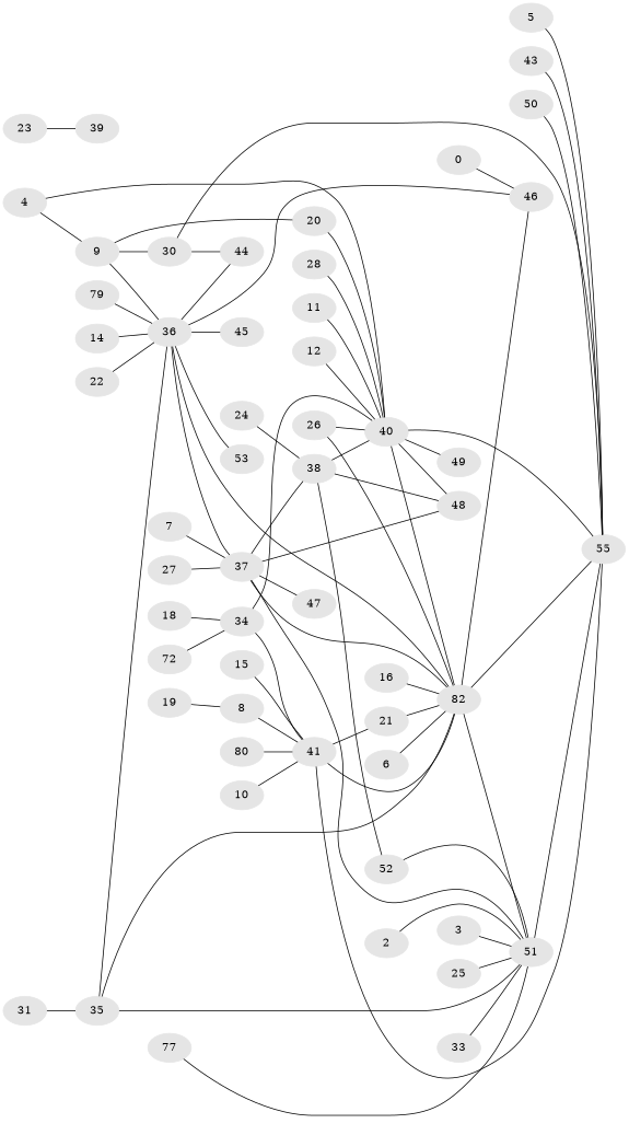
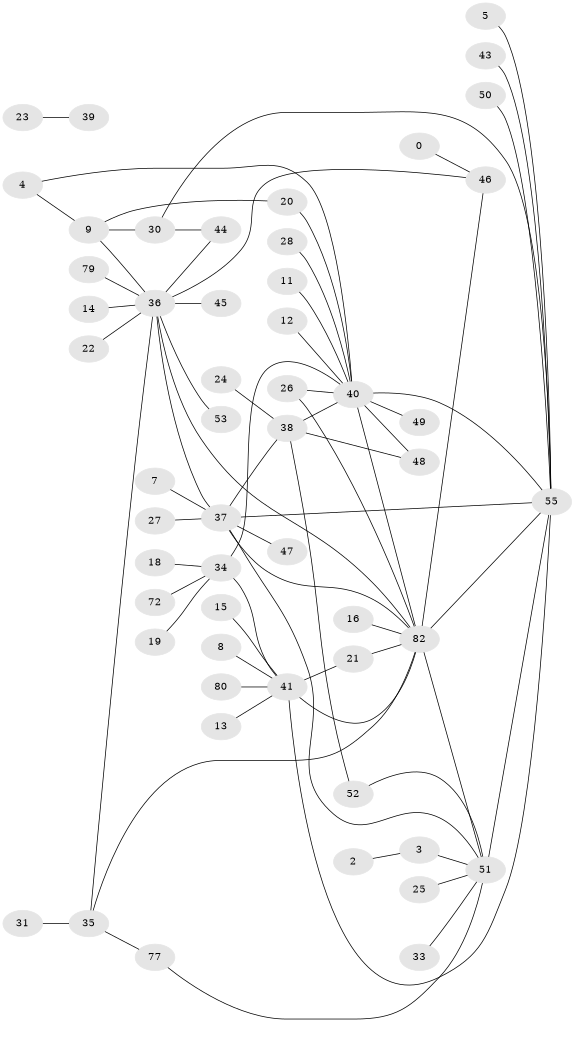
  graph {
    rankdir=LR
    node [color=gray90 style=filled]
    edge [weight=1.0]
    n1 [label=0]
    46
    2
    51
    55
    3
    4
    9
    40
    20
    30
    36
    n13 [label=82]
    48
    49
    5
-   6
    7
    37
    38
    47
    8
    41
    21
    44
    45
    53
    n28 [label=80]
    11
    12
-   13 [label=10]
+   13
    14
    15
    16
    n35 [label=77]
    18
    34
    19
    22
    23
    39
    24
    52
    25
    26
    27
    28
    n48 [label=79]
    31
    35
    n51 [label=72]
    33
    43
    50
    n1 -- 46
-   2 -- 51
+   2 -- 3
    51 -- 55
    3 -- 51
    4 -- 9
    4 -- 40
    9 -- 20
    9 -- 30
    9 -- 36 [weight=3.0]
    40 -- 55
    40 -- n13
    40 -- 48 [weight=3.0]
    40 -- 49
    20 -- 40
    30 -- 55
    30 -- 44 [weight=3.0]
    36 -- 46
    36 -- n13
    36 -- 37
    36 -- 44
    36 -- 45
    36 -- 53
    n13 -- 46
    n13 -- 51
    n13 -- 55
    5 -- 55
-   6 -- n13
    7 -- 37
    37 -- 51
-   37 -- 48 [weight=4.0]
+   37 -- 55 [weight=4.0]
    37 -- n13
    37 -- 38
    37 -- 47
    38 -- 40 [weight=3.0]
    38 -- 48
    38 -- 52
    8 -- 41
    41 -- 55
    41 -- n13
    41 -- 21
    21 -- n13
    n28 -- 41
    11 -- 40
    12 -- 40
    13 -- 41
    14 -- 36
    15 -- 41
    16 -- n13
    n35 -- 51
    18 -- 34
    34 -- 40
    34 -- 41 [weight=3.0]
-   19 -- 8
+   19 -- 34
    22 -- 36
    23 -- 39
    24 -- 38
    52 -- 51
    25 -- 51
    26 -- 40
    26 -- n13
    27 -- 37
    28 -- 40
    n48 -- 36
    31 -- 35
-   35 -- 51 [weight=3.0]
+   35 -- n35 [weight=3.0]
    35 -- 36
    35 -- n13 [weight=3.0]
    n51 -- 34
    33 -- 51
    43 -- 55
    50 -- 55
  }
